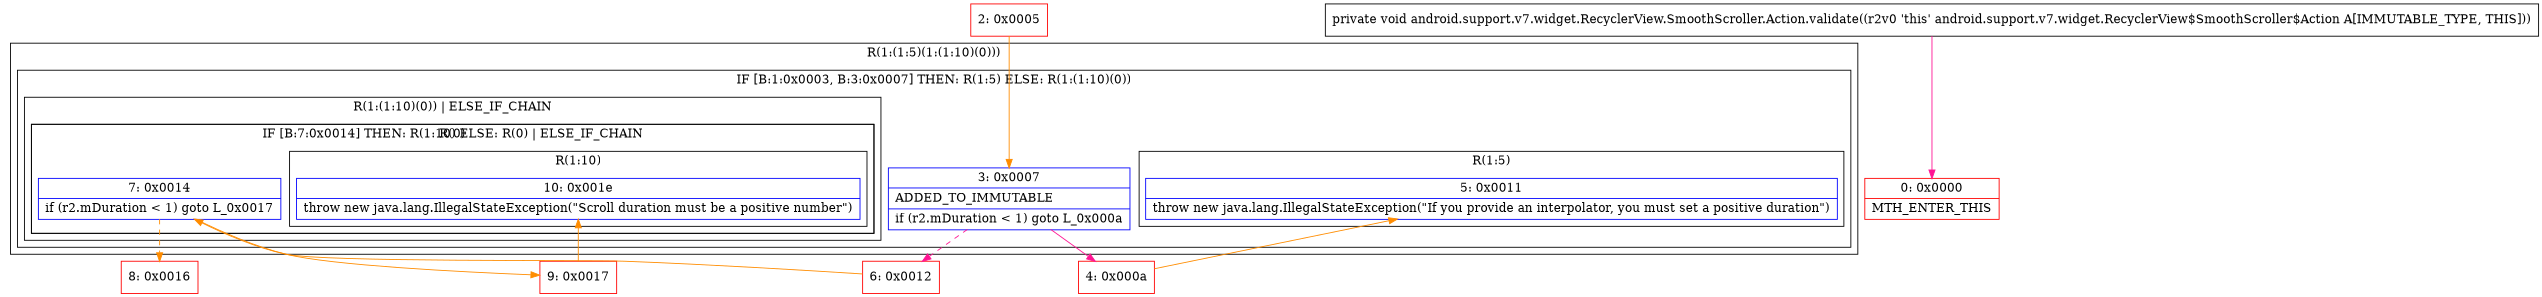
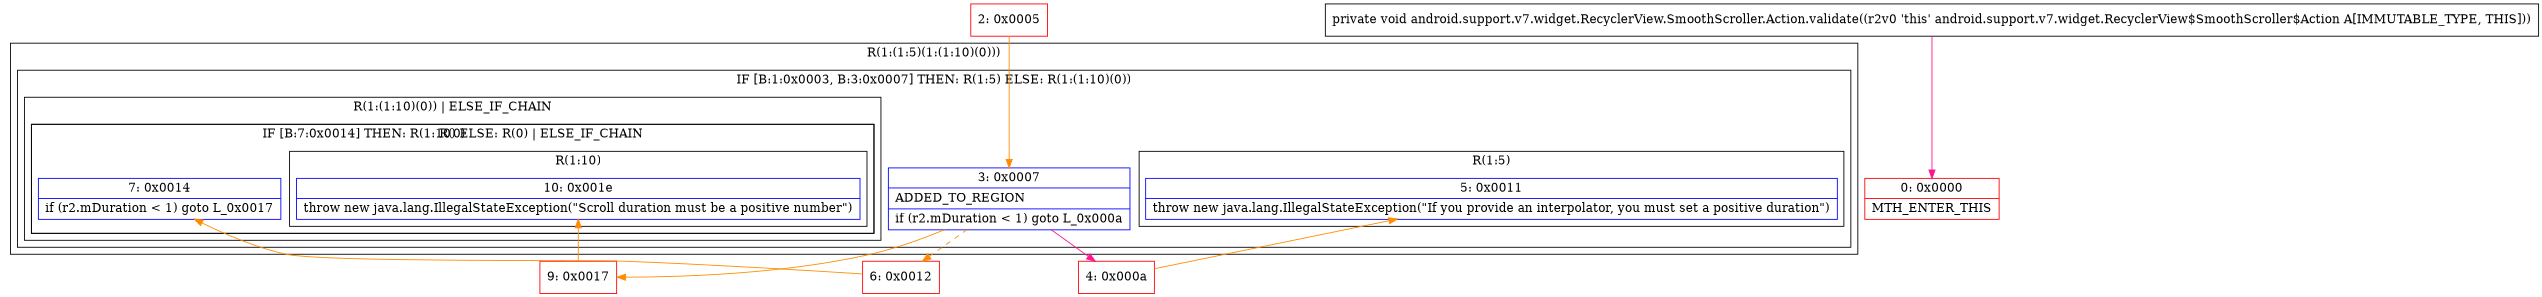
  digraph {
    node [color=red shape=record]
    edge [color=darkorange]
    n1 [color=blue label="{5\:\ 0x0011|throw new java.lang.IllegalStateException(\"If you provide an interpolator, you must set a positive duration\")\l}"]
    n2 [color=blue label="{10\:\ 0x001e|throw new java.lang.IllegalStateException(\"Scroll duration must be a positive number\")\l}"]
    n3 [color=blue label="{7\:\ 0x0014|if (r2.mDuration \< 1) goto L_0x0017\l}"]
-   n4 [color=blue label="{3\:\ 0x0007|ADDED_TO_IMMUTABLE\l|if (r2.mDuration \< 1) goto L_0x000a\l}"]
-   n5 [label="{8\:\ 0x0016}"]
+   n4 [color=blue label="{3\:\ 0x0007|ADDED_TO_REGION\l|if (r2.mDuration \< 1) goto L_0x000a\l}"]
    n6 [label="{9\:\ 0x0017}"]
    n7 [label="{6\:\ 0x0012}"]
    n8 [label="{4\:\ 0x000a}"]
    n9 [label="{2\:\ 0x0005}"]
    n10 [label="{0\:\ 0x0000|MTH_ENTER_THIS\l}"]
    n11 [label="{private void android.support.v7.widget.RecyclerView.SmoothScroller.Action.validate((r2v0 'this' android.support.v7.widget.RecyclerView$SmoothScroller$Action A[IMMUTABLE_TYPE, THIS])) }" color=""]
    subgraph cluster_1 {
      label="R(1:(1:5)(1:(1:10)(0)))"
      subgraph cluster_2 {
        label="IF [B:1:0x0003, B:3:0x0007] THEN: R(1:5) ELSE: R(1:(1:10)(0))"
        n4
        subgraph cluster_3 {
          label="R(1:5)"
          n1
        }
        subgraph cluster_4 {
          label="R(1:(1:10)(0)) | ELSE_IF_CHAIN\l"
          subgraph cluster_5 {
            label="IF [B:7:0x0014] THEN: R(1:10) ELSE: R(0) | ELSE_IF_CHAIN\l"
            n3
            subgraph cluster_6 {
              label="R(1:10)"
              n2
            }
            subgraph cluster_7 {
              label="R(0)"
            }
          }
        }
      }
    }
-   n3 -> n5 [style=dashed]
-   n3 -> n6
-   n4 -> n7 [color=deeppink style=dashed]
+   n4 -> n6
+   n4 -> n7 [style=dashed]
    n4 -> n8 [color=deeppink]
    n6 -> n2
    n7 -> n3
    n8 -> n1
    n9 -> n4
    n11 -> n10 [color=deeppink]
  }
